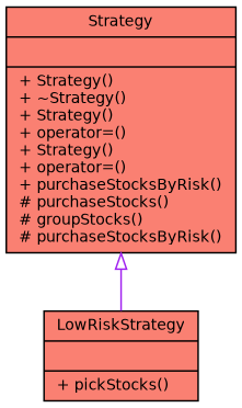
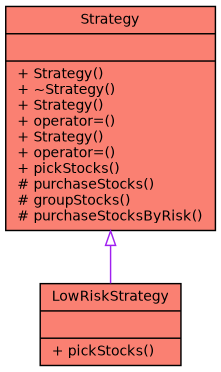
  digraph {
    node [color=black fillcolor=salmon fontname=Helvetica fontsize=10 shape=record style=filled]
    n1 [fontcolor=black height=0.2 label="{LowRiskStrategy\n||+ pickStocks()\l}" width=0.4]
-   n2 [height=0.2 label="{Strategy\n||+ Strategy()\l+ ~Strategy()\l+ Strategy()\l+ operator=()\l+ Strategy()\l+ operator=()\l+ purchaseStocksByRisk()\l# purchaseStocks()\l# groupStocks()\l# purchaseStocksByRisk()\l}" width=0.4]
+   n2 [height=0.2 label="{Strategy\n||+ Strategy()\l+ ~Strategy()\l+ Strategy()\l+ operator=()\l+ Strategy()\l+ operator=()\l+ pickStocks()\l# purchaseStocks()\l# groupStocks()\l# purchaseStocksByRisk()\l}" width=0.4]
    n2 -> n1 [arrowtail=onormal color=purple dir=back fontname=Helvetica fontsize=10 labelfontname=Helvetica labelfontsize=10 style=solid]
  }
